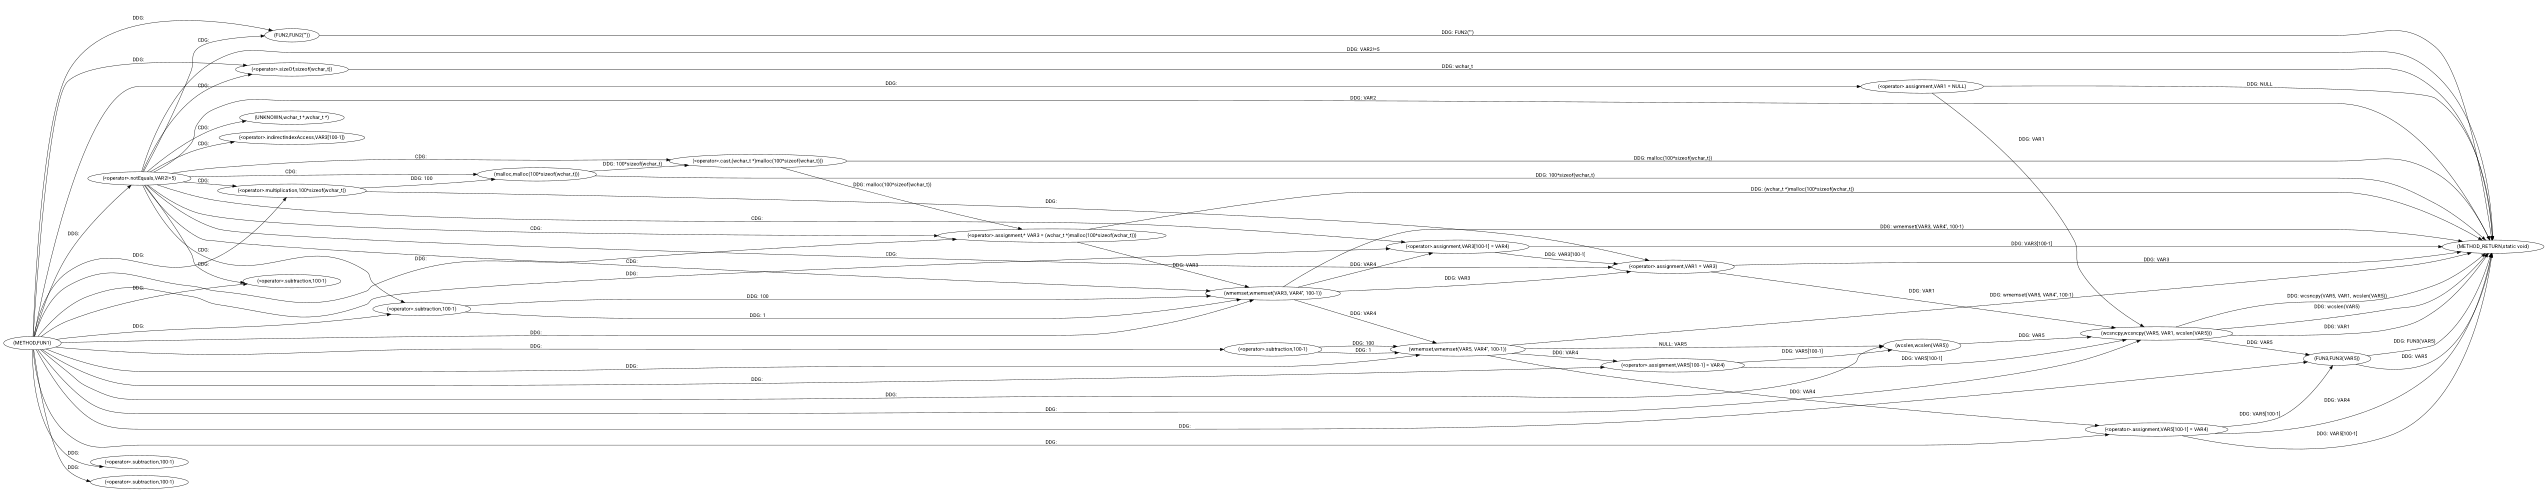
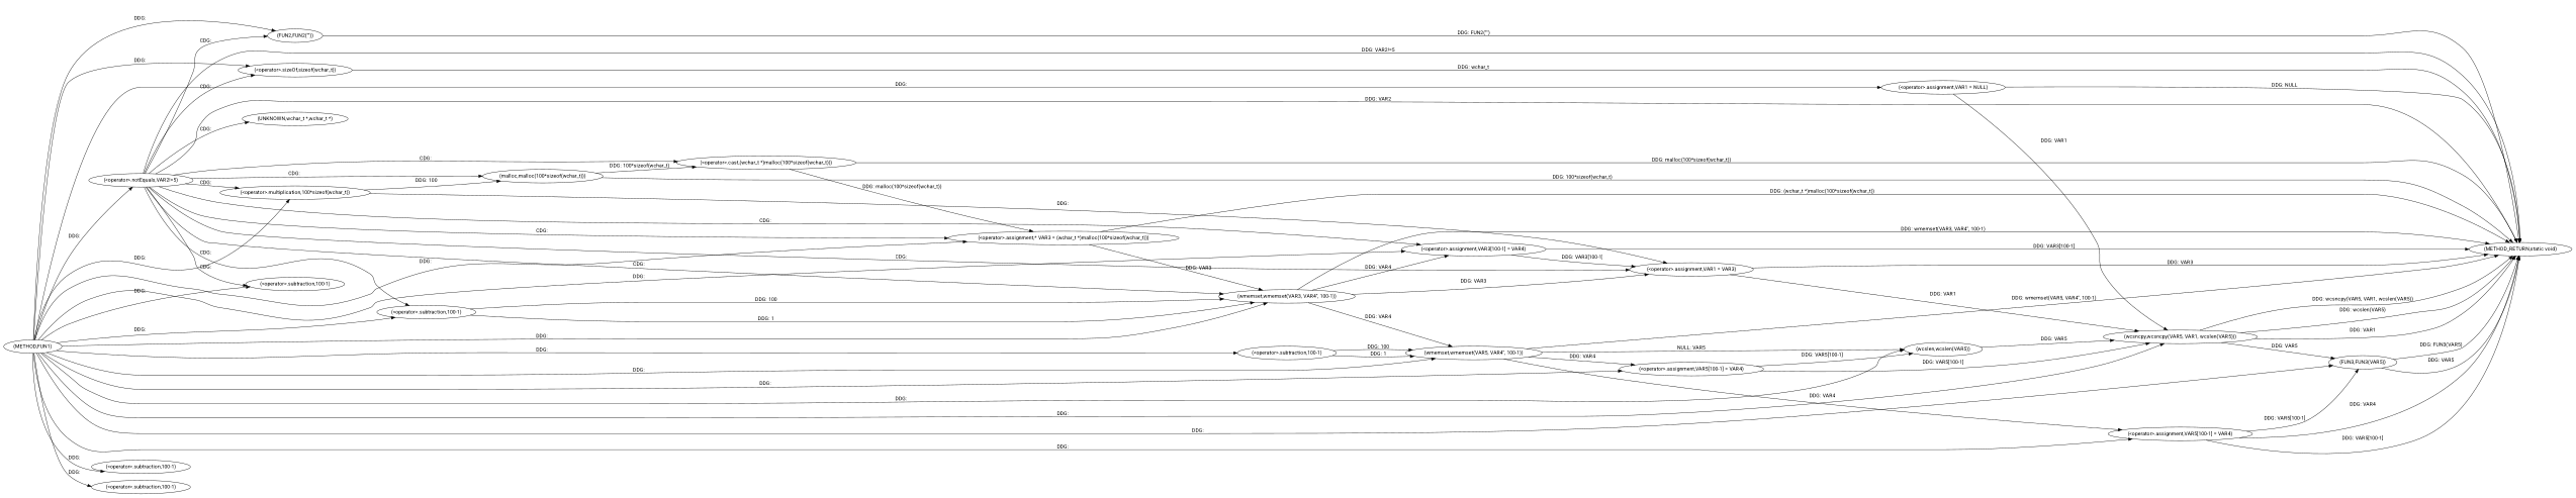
  digraph {
    fontname=Roboto
    rankdir=LR
    node [fontname=Roboto]
    edge [fontname=Roboto]
    n1 [label="(METHOD,FUN1)"]
    n2 [label="(<operator>.assignment,VAR1 = NULL)"]
    n3 [label="(<operator>.notEquals,VAR2!=5)"]
    n4 [label="(FUN2,FUN2(\"\"))"]
    n5 [label="(<operator>.assignment,* VAR3 = (wchar_t *)malloc(100*sizeof(wchar_t)))"]
    n6 [label="(<operator>.multiplication,100*sizeof(wchar_t))"]
    n7 [label="(<operator>.sizeOf,sizeof(wchar_t))"]
    n8 [label="(wmemset,wmemset(VAR3, VAR4'', 100-1))"]
    n9 [label="(<operator>.subtraction,100-1)"]
    n10 [label="(<operator>.assignment,VAR3[100-1] = VAR4)"]
    n11 [label="(<operator>.subtraction,100-1)"]
    n12 [label="(wmemset,wmemset(VAR5, VAR4'', 100-1))"]
    n13 [label="(<operator>.subtraction,100-1)"]
    n14 [label="(<operator>.assignment,VAR5[100-1] = VAR4)"]
    n15 [label="(<operator>.subtraction,100-1)"]
    n16 [label="(wcsncpy,wcsncpy(VAR5, VAR1, wcslen(VAR5)))"]
    n17 [label="(wcslen,wcslen(VAR5))"]
    n18 [label="(<operator>.assignment,VAR5[100-1] = VAR4)"]
    n19 [label="(<operator>.subtraction,100-1)"]
    n20 [label="(FUN3,FUN3(VAR5))"]
    n21 [label="(METHOD_RETURN,static void)"]
    n22 [label="(<operator>.assignment,VAR1 = VAR3)"]
    n23 [label="(<operator>.cast,(wchar_t *)malloc(100*sizeof(wchar_t)))"]
    n24 [label="(malloc,malloc(100*sizeof(wchar_t)))"]
    n25 [label="(UNKNOWN,wchar_t *,wchar_t *)"]
-   n26 [label="(<operator>.indirectIndexAccess,VAR3[100-1])"]
    n1 -> n2 [label="DDG: "]
    n1 -> n3 [label="DDG: "]
    n1 -> n4 [label="DDG: "]
    n1 -> n5 [label="DDG: "]
    n1 -> n6 [label="DDG: "]
    n1 -> n7 [label="DDG: "]
    n1 -> n8 [label="DDG: "]
    n1 -> n9 [label="DDG: "]
    n1 -> n10 [label="DDG: "]
    n1 -> n11 [label="DDG: "]
    n1 -> n12 [label="DDG: "]
    n1 -> n13 [label="DDG: "]
    n1 -> n14 [label="DDG: "]
    n1 -> n15 [label="DDG: "]
    n1 -> n16 [label="DDG: "]
    n1 -> n17 [label="DDG: "]
    n1 -> n18 [label="DDG: "]
    n1 -> n19 [label="DDG: "]
    n1 -> n20 [label="DDG: "]
    n2 -> n16 [label="DDG: VAR1"]
    n2 -> n21 [label="DDG: NULL"]
    n3 -> n4 [label="CDG: "]
    n3 -> n5 [label="CDG: "]
    n3 -> n6 [label="CDG: "]
    n3 -> n7 [label="CDG: "]
    n3 -> n8 [label="CDG: "]
    n3 -> n9 [label="CDG: "]
    n3 -> n10 [label="CDG: "]
    n3 -> n11 [label="CDG: "]
    n3 -> n21 [label="DDG: VAR2"]
    n3 -> n21 [label="DDG: VAR2!=5"]
    n3 -> n22 [label="CDG: "]
    n3 -> n23 [label="CDG: "]
    n3 -> n24 [label="CDG: "]
    n3 -> n25 [label="CDG: "]
-   n3 -> n26 [label="CDG: "]
    n4 -> n21 [label="DDG: FUN2(\"\")"]
    n5 -> n8 [label="DDG: VAR3"]
    n5 -> n21 [label="DDG: (wchar_t *)malloc(100*sizeof(wchar_t))"]
    n6 -> n22 [label="DDG: "]
    n6 -> n24 [label="DDG: 100"]
    n7 -> n21 [label="DDG: wchar_t"]
    n8 -> n10 [label="DDG: VAR4"]
    n8 -> n12 [label="DDG: VAR4"]
    n8 -> n21 [label="DDG: wmemset(VAR3, VAR4'', 100-1)"]
    n8 -> n22 [label="DDG: VAR3"]
    n9 -> n8 [label="DDG: 100"]
    n9 -> n8 [label="DDG: 1"]
    n10 -> n21 [label="DDG: VAR3[100-1]"]
    n10 -> n22 [label="DDG: VAR3[100-1]"]
    n12 -> n14 [label="DDG: VAR4"]
    n12 -> n17 [label="NULL: VAR5"]
    n12 -> n18 [label="DDG: VAR4"]
    n12 -> n21 [label="DDG: wmemset(VAR5, VAR4'', 100-1)"]
    n13 -> n12 [label="DDG: 100"]
    n13 -> n12 [label="DDG: 1"]
    n14 -> n16 [label="DDG: VAR5[100-1]"]
    n14 -> n17 [label="DDG: VAR5[100-1]"]
    n16 -> n20 [label="DDG: VAR5"]
    n16 -> n21 [label="DDG: wcsncpy(VAR5, VAR1, wcslen(VAR5))"]
    n16 -> n21 [label="DDG: wcslen(VAR5)"]
    n16 -> n21 [label="DDG: VAR1"]
    n17 -> n16 [label="DDG: VAR5"]
    n18 -> n20 [label="DDG: VAR5[100-1]"]
    n18 -> n21 [label="DDG: VAR4"]
    n18 -> n21 [label="DDG: VAR5[100-1]"]
    n20 -> n21 [label="DDG: FUN3(VAR5)"]
    n20 -> n21 [label="DDG: VAR5"]
    n22 -> n16 [label="DDG: VAR1"]
    n22 -> n21 [label="DDG: VAR3"]
    n23 -> n5 [label="DDG: malloc(100*sizeof(wchar_t))"]
    n23 -> n21 [label="DDG: malloc(100*sizeof(wchar_t))"]
    n24 -> n21 [label="DDG: 100*sizeof(wchar_t)"]
    n24 -> n23 [label="DDG: 100*sizeof(wchar_t)"]
  }
